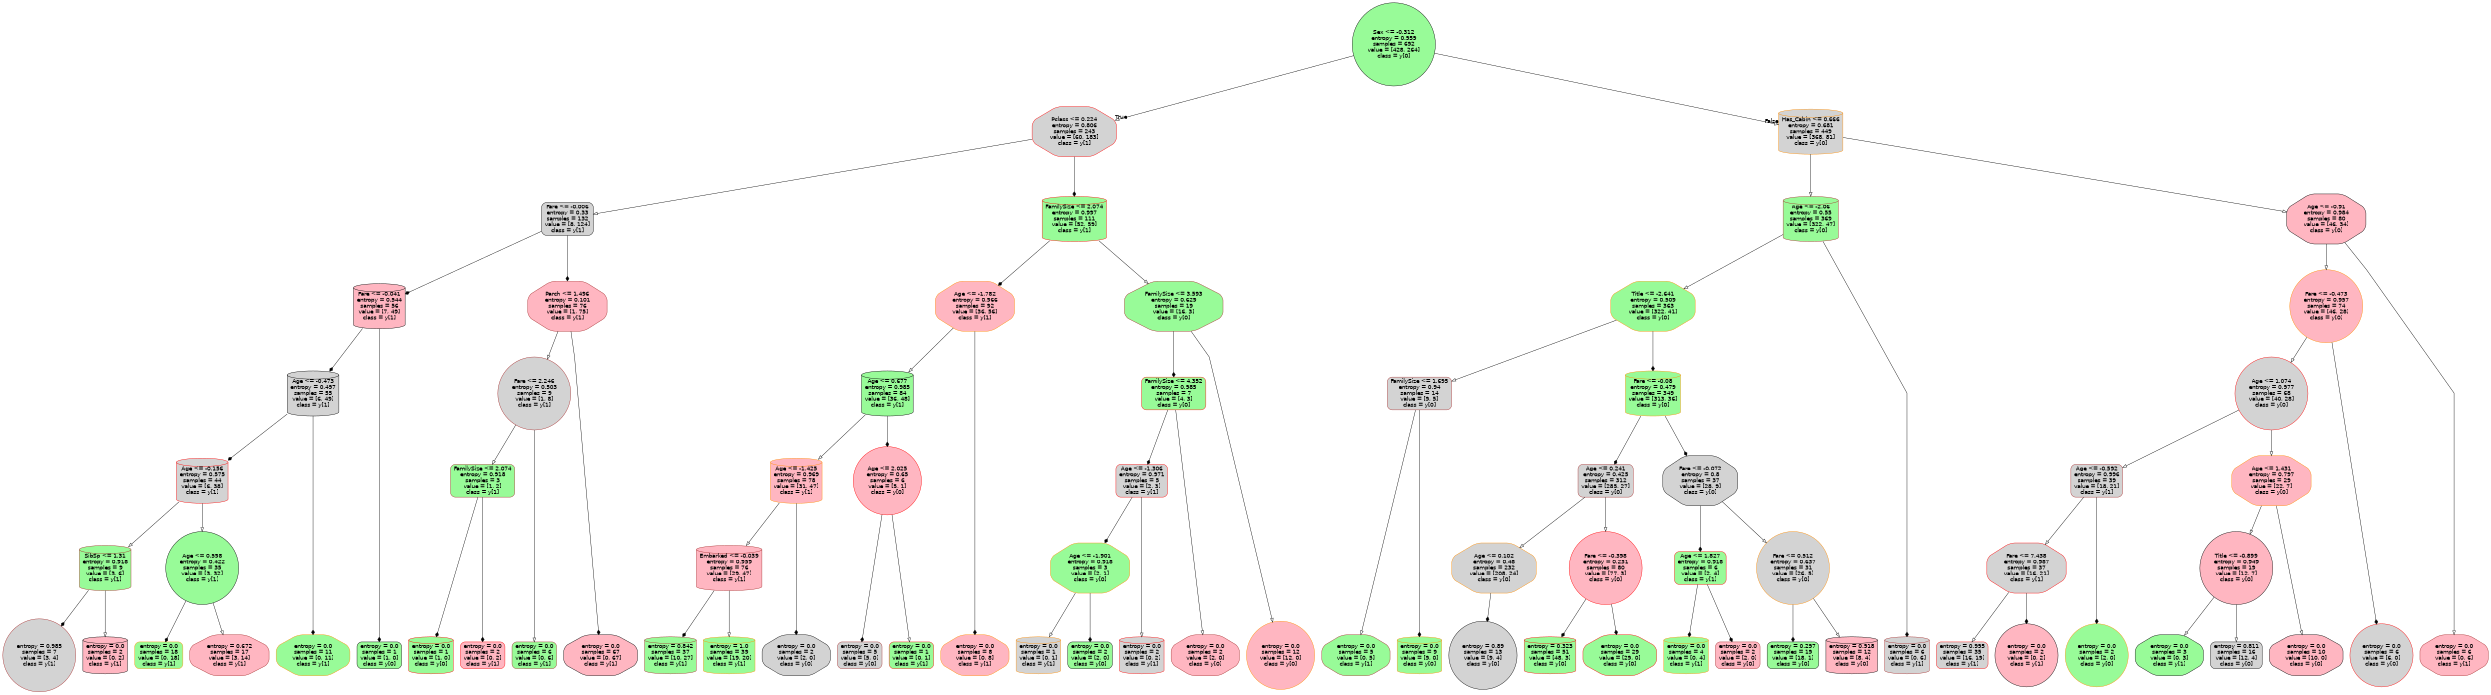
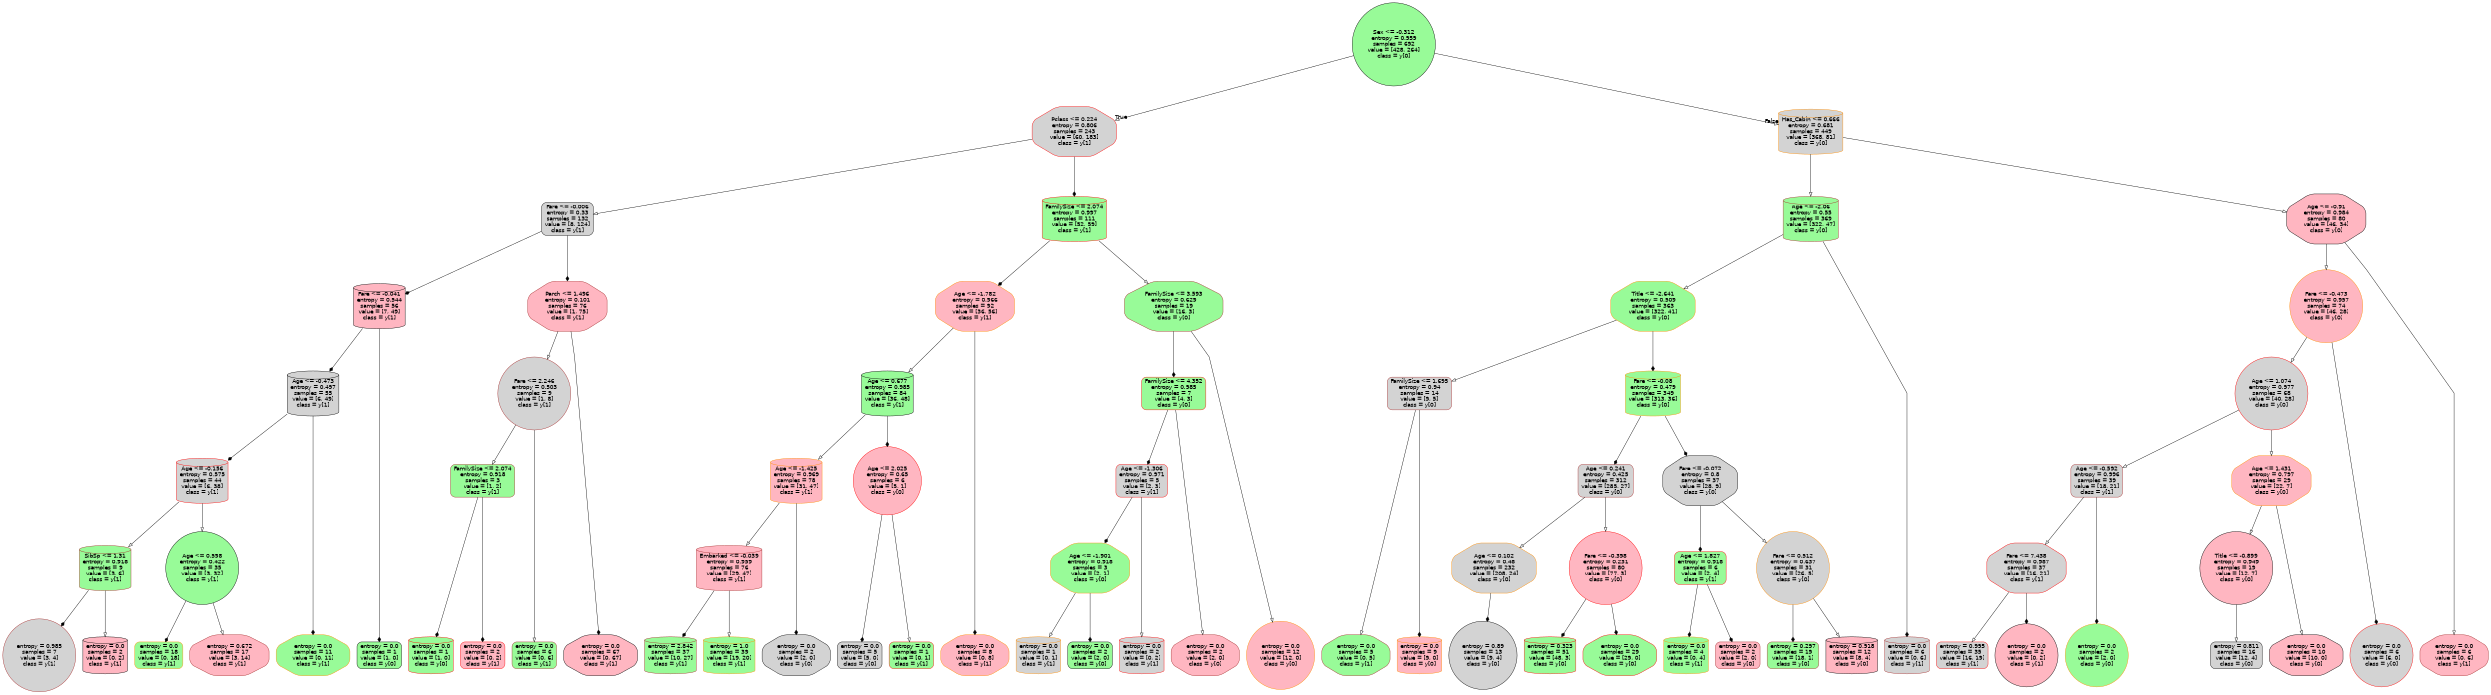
  digraph {
    ranksep=equally
    splines=polyline
    node [color=brown fillcolor=palegreen fontname=helvetica shape=octagon style="filled, rounded"]
    edge [arrowhead=onormal fontname=helvetica]
    n1 [color=black label="Sex <= -0.312\nentropy = 0.959\nsamples = 692\nvalue = [428, 264]\nclass = y[0]" shape=circle]
    n2 [color=red fillcolor=lightgrey label="Pclass <= 0.224\nentropy = 0.806\nsamples = 243\nvalue = [60, 183]\nclass = y[1]"]
    n3 [color=darkorange fillcolor=lightgrey label="Has_Cabin <= 0.666\nentropy = 0.681\nsamples = 449\nvalue = [368, 81]\nclass = y[0]" shape=cylinder]
    n4 [color=black fillcolor=lightgrey label="Fare <= -0.006\nentropy = 0.33\nsamples = 132\nvalue = [8, 124]\nclass = y[1]" shape=box]
    n5 [color=red label="FamilySize <= 2.074\nentropy = 0.997\nsamples = 111\nvalue = [52, 59]\nclass = y[1]" shape=cylinder]
    n6 [label="Age <= -2.06\nentropy = 0.55\nsamples = 369\nvalue = [322, 47]\nclass = y[0]" shape=cylinder]
    n7 [color=black fillcolor=lightpink label="Age <= -0.91\nentropy = 0.984\nsamples = 80\nvalue = [46, 34]\nclass = y[0]"]
    n8 [color=black fillcolor=lightpink label="Fare <= -0.041\nentropy = 0.544\nsamples = 56\nvalue = [7, 49]\nclass = y[1]" shape=cylinder]
    n9 [fillcolor=lightpink label="Parch <= 1.496\nentropy = 0.101\nsamples = 76\nvalue = [1, 75]\nclass = y[1]"]
    n10 [color=darkorange fillcolor=lightpink label="Age <= -1.782\nentropy = 0.966\nsamples = 92\nvalue = [36, 56]\nclass = y[1]"]
    n11 [label="FamilySize <= 3.593\nentropy = 0.629\nsamples = 19\nvalue = [16, 3]\nclass = y[0]"]
    n12 [color=darkorange label="Title <= -2.641\nentropy = 0.509\nsamples = 363\nvalue = [322, 41]\nclass = y[0]"]
    n13 [color=darkorange fillcolor=lightpink label="Fare <= -0.473\nentropy = 0.957\nsamples = 74\nvalue = [46, 28]\nclass = y[0]" shape=circle]
    n14 [color=black fillcolor=lightgrey label="Age <= -0.473\nentropy = 0.497\nsamples = 55\nvalue = [6, 49]\nclass = y[1]" shape=cylinder]
    n15 [fillcolor=lightgrey label="Fare <= 2.246\nentropy = 0.503\nsamples = 9\nvalue = [1, 8]\nclass = y[1]" shape=circle]
    n16 [color=black label="Age <= 0.677\nentropy = 0.985\nsamples = 84\nvalue = [36, 48]\nclass = y[1]" shape=cylinder]
    n17 [color=red label="FamilySize <= 4.352\nentropy = 0.985\nsamples = 7\nvalue = [4, 3]\nclass = y[0]" shape=box]
    n18 [fillcolor=lightgrey label="FamilySize <= 1.695\nentropy = 0.94\nsamples = 14\nvalue = [9, 5]\nclass = y[0]" shape=box]
    n19 [color=darkorange label="Fare <= -0.08\nentropy = 0.479\nsamples = 349\nvalue = [313, 36]\nclass = y[0]" shape=cylinder]
    n20 [color=red fillcolor=lightgrey label="Age <= 1.074\nentropy = 0.977\nsamples = 68\nvalue = [40, 28]\nclass = y[0]" shape=circle]
    n21 [color=red fillcolor=lightgrey label="Age <= -0.156\nentropy = 0.575\nsamples = 44\nvalue = [6, 38]\nclass = y[1]" shape=cylinder]
    n22 [label="FamilySize <= 2.074\nentropy = 0.918\nsamples = 3\nvalue = [1, 2]\nclass = y[1]" shape=box]
    n23 [color=darkorange fillcolor=lightpink label="Age <= -1.425\nentropy = 0.969\nsamples = 78\nvalue = [31, 47]\nclass = y[1]" shape=cylinder]
    n24 [color=red fillcolor=lightpink label="Age <= 2.025\nentropy = 0.65\nsamples = 6\nvalue = [5, 1]\nclass = y[0]" shape=circle]
    n25 [color=red fillcolor=lightgrey label="Age <= -1.306\nentropy = 0.971\nsamples = 5\nvalue = [2, 3]\nclass = y[1]" shape=box]
    n26 [fillcolor=lightgrey label="Age <= 0.241\nentropy = 0.425\nsamples = 312\nvalue = [285, 27]\nclass = y[0]" shape=box]
    n27 [color=black fillcolor=lightgrey label="Fare <= -0.072\nentropy = 0.8\nsamples = 37\nvalue = [28, 9]\nclass = y[0]"]
    n28 [fillcolor=lightgrey label="Age <= -0.592\nentropy = 0.996\nsamples = 39\nvalue = [18, 21]\nclass = y[1]" shape=box]
    n29 [color=darkorange fillcolor=lightpink label="Age <= 1.431\nentropy = 0.797\nsamples = 29\nvalue = [22, 7]\nclass = y[0]"]
    n30 [label="SibSp <= 1.31\nentropy = 0.918\nsamples = 9\nvalue = [3, 6]\nclass = y[1]" shape=cylinder]
    n31 [color=black label="Age <= 0.598\nentropy = 0.422\nsamples = 35\nvalue = [3, 32]\nclass = y[1]" shape=circle]
    n32 [fillcolor=lightpink label="Embarked <= -0.039\nentropy = 0.959\nsamples = 76\nvalue = [29, 47]\nclass = y[1]" shape=cylinder]
    n33 [color=darkorange label="Age <= -1.901\nentropy = 0.918\nsamples = 3\nvalue = [2, 1]\nclass = y[0]"]
    n34 [color=darkorange fillcolor=lightgrey label="Age <= 0.102\nentropy = 0.48\nsamples = 232\nvalue = [208, 24]\nclass = y[0]"]
    n35 [color=red fillcolor=lightpink label="Fare <= -0.398\nentropy = 0.231\nsamples = 80\nvalue = [77, 3]\nclass = y[0]" shape=circle]
    n36 [color=red label="Age <= 1.827\nentropy = 0.918\nsamples = 6\nvalue = [2, 4]\nclass = y[1]" shape=box]
    n37 [color=darkorange fillcolor=lightgrey label="Fare <= 0.512\nentropy = 0.637\nsamples = 31\nvalue = [26, 5]\nclass = y[0]" shape=circle]
    n38 [color=red fillcolor=lightgrey label="Fare <= 7.438\nentropy = 0.987\nsamples = 37\nvalue = [16, 21]\nclass = y[1]"]
    n39 [color=black fillcolor=lightpink label="Title <= -0.899\nentropy = 0.949\nsamples = 19\nvalue = [12, 7]\nclass = y[0]" shape=circle]
    n40 [color=darkorange label="entropy = 0.0\nsamples = 11\nvalue = [0, 11]\nclass = y[1]"]
    n41 [fillcolor=lightgrey label="entropy = 0.985\nsamples = 7\nvalue = [3, 4]\nclass = y[1]" shape=circle]
    n42 [color=black fillcolor=lightpink label="entropy = 0.0\nsamples = 2\nvalue = [0, 2]\nclass = y[1]" shape=cylinder]
    n43 [color=darkorange label="entropy = 0.0\nsamples = 18\nvalue = [0, 18]\nclass = y[1]" shape=box]
    n44 [fillcolor=lightpink label="entropy = 0.672\nsamples = 17\nvalue = [3, 14]\nclass = y[1]"]
    n45 [color=black label="entropy = 0.0\nsamples = 1\nvalue = [1, 0]\nclass = y[0]" shape=box]
    n46 [color=black fillcolor=lightpink label="entropy = 0.0\nsamples = 67\nvalue = [0, 67]\nclass = y[1]"]
    n47 [label="entropy = 0.0\nsamples = 6\nvalue = [0, 6]\nclass = y[1]" shape=box]
    n48 [color=red label="entropy = 0.0\nsamples = 1\nvalue = [1, 0]\nclass = y[0]" shape=cylinder]
    n49 [color=red fillcolor=lightpink label="entropy = 0.0\nsamples = 2\nvalue = [0, 2]\nclass = y[1]" shape=box]
    n50 [color=darkorange fillcolor=lightpink label="entropy = 0.0\nsamples = 8\nvalue = [0, 8]\nclass = y[1]"]
    n51 [color=black fillcolor=lightgrey label="entropy = 0.0\nsamples = 2\nvalue = [2, 0]\nclass = y[0]"]
-   n52 [label="entropy = 0.842\nsamples = 37\nvalue = [10, 27]\nclass = y[1]" shape=cylinder]
+   n52 [label="entropy = 2.842\nsamples = 37\nvalue = [10, 27]\nclass = y[1]" shape=cylinder]
    n53 [color=darkorange label="entropy = 1.0\nsamples = 39\nvalue = [19, 20]\nclass = y[1]" shape=cylinder]
-   n54 [fillcolor=lightgrey label="entropy = 0.0\nsamples = 5\nvalue = [5, 0]\nclass = y[0]" shape=box]
+   n54 [color=black fillcolor=lightgrey label="entropy = 0.0\nsamples = 5\nvalue = [5, 0]\nclass = y[0]" shape=box]
    n55 [color=red label="entropy = 0.0\nsamples = 1\nvalue = [0, 1]\nclass = y[1]" shape=box]
    n56 [color=darkorange fillcolor=lightpink label="entropy = 0.0\nsamples = 12\nvalue = [12, 0]\nclass = y[0]" shape=circle]
    n57 [color=darkorange fillcolor=lightgrey label="entropy = 0.0\nsamples = 1\nvalue = [0, 1]\nclass = y[1]" shape=cylinder]
    n58 [color=black label="entropy = 0.0\nsamples = 2\nvalue = [2, 0]\nclass = y[0]" shape=box]
    n59 [color=red fillcolor=lightgrey label="entropy = 0.0\nsamples = 2\nvalue = [0, 2]\nclass = y[1]" shape=cylinder]
    n60 [fillcolor=lightpink label="entropy = 0.0\nsamples = 2\nvalue = [2, 0]\nclass = y[0]"]
    n61 [fillcolor=lightgrey label="entropy = 0.0\nsamples = 6\nvalue = [0, 6]\nclass = y[1]" shape=cylinder]
    n62 [label="entropy = 0.0\nsamples = 5\nvalue = [0, 5]\nclass = y[1]"]
-   n63 [color=darkorange label="entropy = 0.0\nsamples = 9\nvalue = [9, 0]\nclass = y[0]" shape=cylinder]
+   n63 [color=darkorange fillcolor=lightpink label="entropy = 0.0\nsamples = 9\nvalue = [9, 0]\nclass = y[0]" shape=cylinder]
    n64 [color=black fillcolor=lightgrey label="entropy = 0.89\nsamples = 13\nvalue = [9, 4]\nclass = y[0]" shape=circle]
    n65 [color=red label="entropy = 0.323\nsamples = 51\nvalue = [48, 3]\nclass = y[0]" shape=cylinder]
    n66 [color=red label="entropy = 0.0\nsamples = 29\nvalue = [29, 0]\nclass = y[0]"]
    n67 [color=darkorange label="entropy = 0.0\nsamples = 4\nvalue = [0, 4]\nclass = y[1]" shape=cylinder]
    n68 [fillcolor=lightpink label="entropy = 0.0\nsamples = 2\nvalue = [2, 0]\nclass = y[0]" shape=box]
-   n69 [color=black label="entropy = 0.297\nsamples = 19\nvalue = [18, 1]\nclass = y[0]" shape=box]
+   n69 [label="entropy = 0.297\nsamples = 19\nvalue = [18, 1]\nclass = y[0]" shape=box]
    n70 [color=black fillcolor=lightpink label="entropy = 0.918\nsamples = 12\nvalue = [8, 4]\nclass = y[0]" shape=cylinder]
    n71 [fillcolor=lightpink label="entropy = 0.0\nsamples = 6\nvalue = [0, 6]\nclass = y[1]"]
    n72 [color=red fillcolor=lightgrey label="entropy = 0.0\nsamples = 6\nvalue = [6, 0]\nclass = y[0]" shape=circle]
    n73 [color=darkorange label="entropy = 0.0\nsamples = 2\nvalue = [2, 0]\nclass = y[0]" shape=circle]
    n74 [color=red fillcolor=lightgrey label="entropy = 0.995\nsamples = 35\nvalue = [16, 19]\nclass = y[1]" shape=box]
    n75 [color=black fillcolor=lightpink label="entropy = 0.0\nsamples = 2\nvalue = [0, 2]\nclass = y[1]" shape=circle]
    n76 [color=black fillcolor=lightpink label="entropy = 0.0\nsamples = 10\nvalue = [10, 0]\nclass = y[0]"]
-   n77 [color=black label="entropy = 0.0\nsamples = 3\nvalue = [0, 3]\nclass = y[1]"]
    n78 [color=black fillcolor=lightgrey label="entropy = 0.811\nsamples = 16\nvalue = [12, 4]\nclass = y[0]" shape=box]
    subgraph sub_1 {
      rank=same
      n1
    }
    subgraph sub_2 {
      rank=same
      n2
      n3
    }
    subgraph sub_3 {
      rank=same
      n4
      n5
      n6
      n7
    }
    subgraph sub_4 {
      rank=same
      n8
      n9
      n10
      n11
      n12
      n13
    }
    subgraph sub_5 {
      rank=same
      n14
      n15
      n16
      n17
      n18
      n19
      n20
    }
    subgraph sub_6 {
      rank=same
      n21
      n22
      n23
      n24
      n25
      n26
      n27
      n28
      n29
    }
    subgraph sub_7 {
      rank=same
      n30
      n31
      n32
      n33
      n34
      n35
      n36
      n37
      n38
      n39
    }
    subgraph sub_8 {
      rank=same
      n40
      n41
      n42
      n43
      n44
      n45
      n46
      n47
      n48
      n49
      n50
      n51
      n52
      n53
      n54
      n55
      n56
      n57
      n58
      n59
      n60
      n61
      n62
      n63
      n64
      n65
      n66
      n67
      n68
      n69
      n70
      n71
      n72
      n73
      n74
      n75
      n76
-     n77
      n78
    }
    n1 -> n2 [headlabel=True labelangle=45 labeldistance=2.5]
    n1 -> n3 [headlabel=False labelangle=-45 labeldistance=2.5]
    n2 -> n4
    n2 -> n5 [arrowhead=diamond]
    n3 -> n6
    n3 -> n7
    n4 -> n8 [arrowhead=diamond]
    n4 -> n9 [arrowhead=diamond]
    n5 -> n10 [arrowhead=diamond]
    n5 -> n11
    n6 -> n12
    n6 -> n61 [arrowhead=diamond]
    n7 -> n13
    n7 -> n71
    n8 -> n14 [arrowhead=diamond]
    n8 -> n45 [arrowhead=diamond]
    n9 -> n15
    n9 -> n46 [arrowhead=diamond]
    n10 -> n16
    n10 -> n50 [arrowhead=diamond]
    n11 -> n17 [arrowhead=diamond]
    n11 -> n56
    n12 -> n18
    n12 -> n19 [arrowhead=diamond]
    n13 -> n20
    n13 -> n72 [arrowhead=diamond]
    n14 -> n21 [arrowhead=diamond]
    n14 -> n40 [arrowhead=diamond]
    n15 -> n22
    n15 -> n47
    n16 -> n23
    n16 -> n24 [arrowhead=diamond]
    n17 -> n25 [arrowhead=diamond]
    n17 -> n60
    n18 -> n62
    n18 -> n63 [arrowhead=diamond]
    n19 -> n26 [arrowhead=diamond]
    n19 -> n27 [arrowhead=diamond]
    n20 -> n28
    n20 -> n29
    n21 -> n30
    n21 -> n31
    n22 -> n48 [arrowhead=diamond]
    n22 -> n49 [arrowhead=diamond]
    n23 -> n32
    n23 -> n51 [arrowhead=diamond]
    n24 -> n54 [arrowhead=diamond]
    n24 -> n55
    n25 -> n33 [arrowhead=diamond]
    n25 -> n59
    n26 -> n34
    n26 -> n35
    n27 -> n36 [arrowhead=diamond]
    n27 -> n37
    n28 -> n38
    n28 -> n73 [arrowhead=diamond]
    n29 -> n39
    n29 -> n76
    n30 -> n41 [arrowhead=diamond]
    n30 -> n42
    n31 -> n43 [arrowhead=diamond]
    n31 -> n44
    n32 -> n52 [arrowhead=diamond]
    n32 -> n53
    n33 -> n57
    n33 -> n58 [arrowhead=diamond]
    n34 -> n64 [arrowhead=diamond]
    n35 -> n65 [arrowhead=diamond]
    n35 -> n66 [arrowhead=diamond]
    n36 -> n67 [arrowhead=diamond]
    n36 -> n68 [arrowhead=diamond]
    n37 -> n69 [arrowhead=diamond]
    n37 -> n70
    n38 -> n74
    n38 -> n75 [arrowhead=diamond]
-   n39 -> n77
    n39 -> n78
  }
